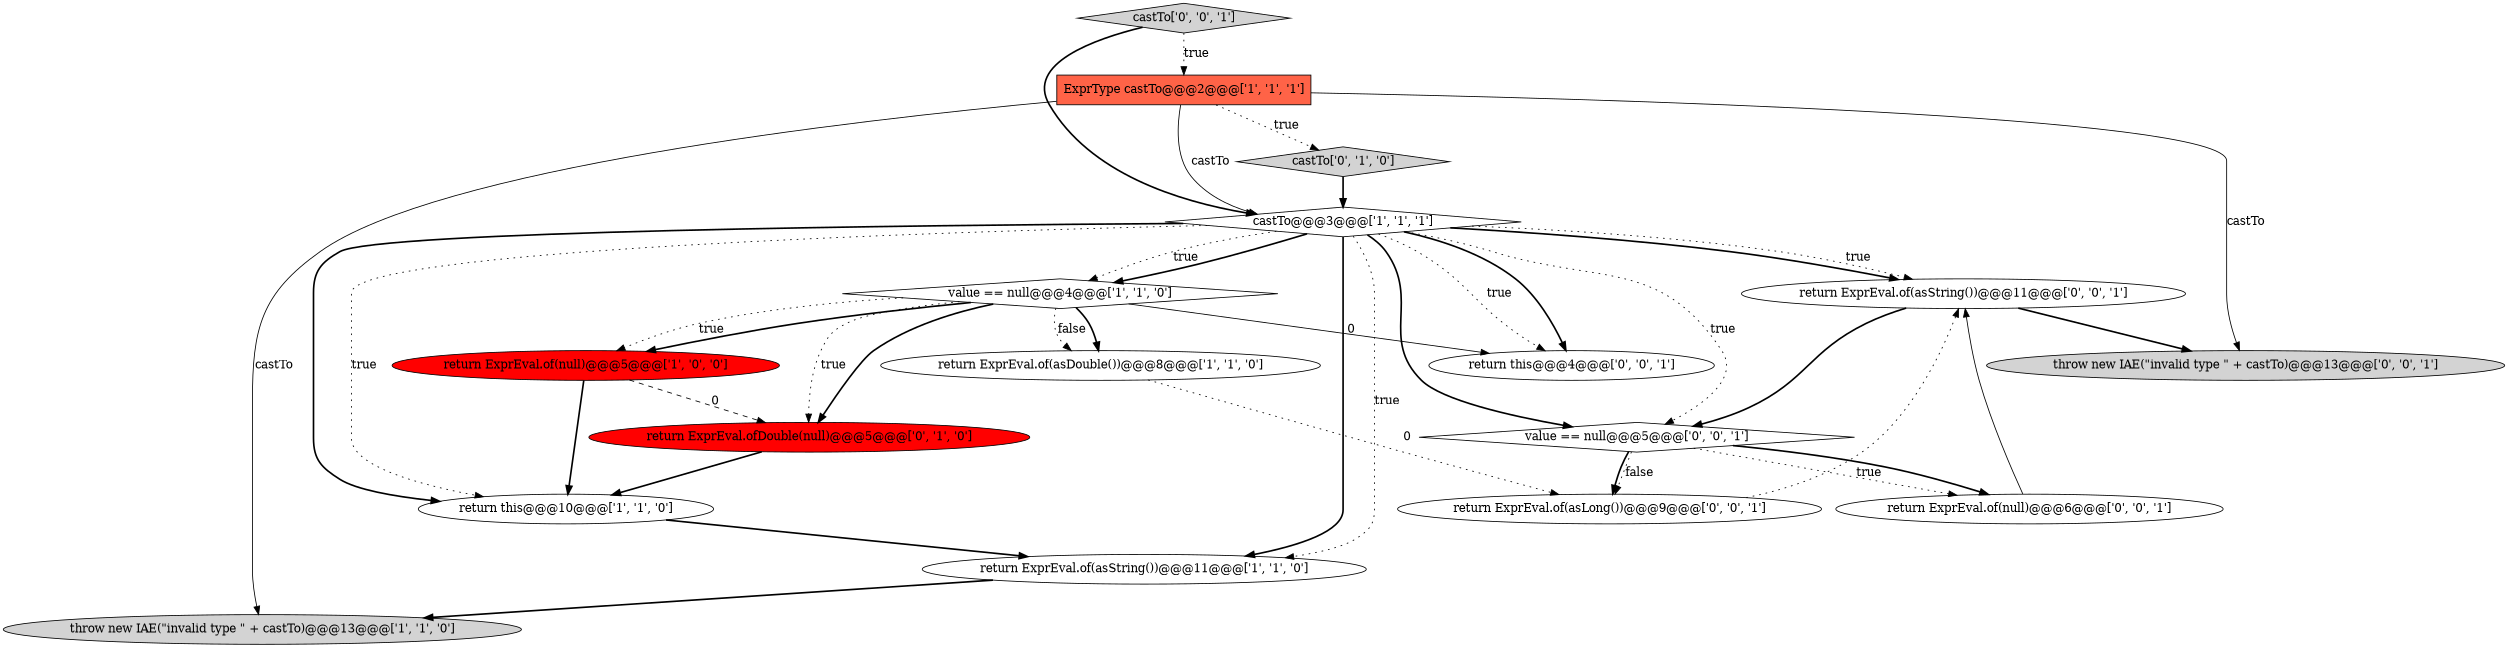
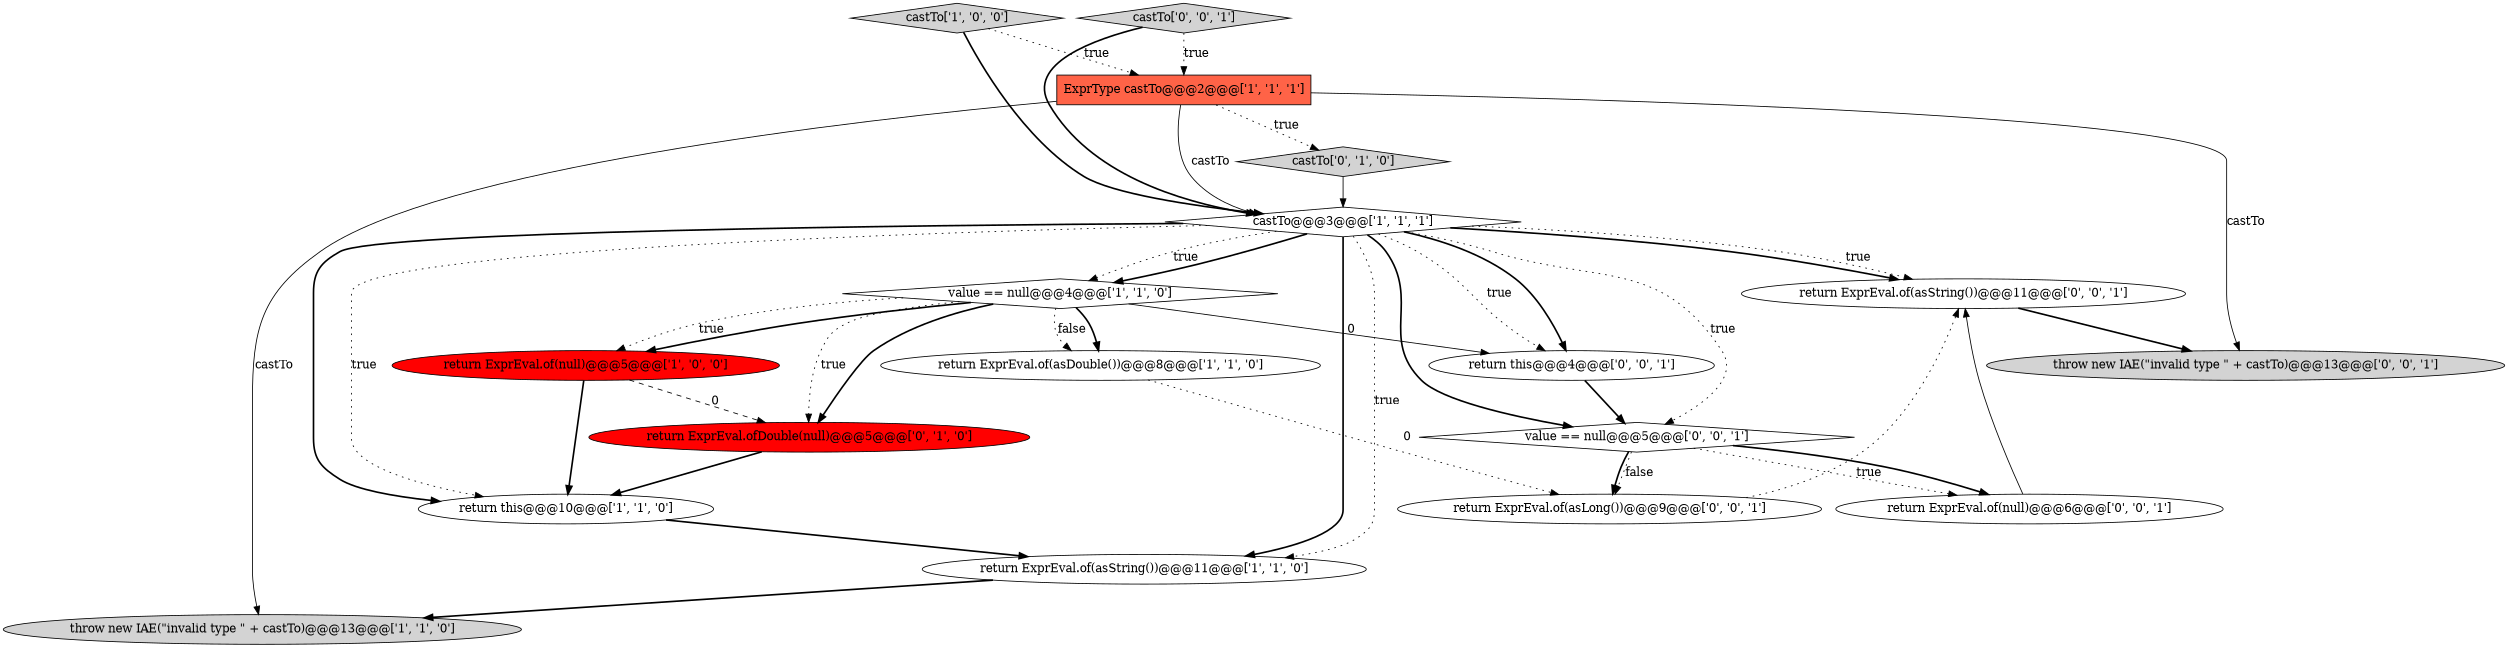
  digraph {
    node [fillcolor=white shape=ellipse style=filled]
    edge [style=bold]
    n1 [label="return this@@@10@@@['1', '1', '0']"]
    n2 [label="return ExprEval.of(asString())@@@11@@@['1', '1', '0']"]
    n3 [fillcolor=lightgray label="throw new IAE(\"invalid type \" + castTo)@@@13@@@['1', '1', '0']"]
    n4 [label="return ExprEval.of(null)@@@6@@@['0', '0', '1']"]
    n5 [label="return ExprEval.of(asString())@@@11@@@['0', '0', '1']"]
    n6 [fillcolor=lightgray label="throw new IAE(\"invalid type \" + castTo)@@@13@@@['0', '0', '1']"]
    n7 [label="return ExprEval.of(asDouble())@@@8@@@['1', '1', '0']"]
    n8 [label="return ExprEval.of(asLong())@@@9@@@['0', '0', '1']"]
    n9 [fillcolor=lightgray label="castTo['0', '1', '0']" shape=diamond]
    n10 [label="castTo@@@3@@@['1', '1', '1']" shape=diamond]
    n11 [fillcolor=tomato label="ExprType castTo@@@2@@@['1', '1', '1']" shape=box]
    n12 [label="value == null@@@5@@@['0', '0', '1']" shape=diamond]
    n13 [label="value == null@@@4@@@['1', '1', '0']" shape=diamond]
    n14 [label="return this@@@4@@@['0', '0', '1']"]
+   n15 [fillcolor=lightgray label="castTo['1', '0', '0']" shape=diamond]
    n16 [fillcolor=red label="return ExprEval.of(null)@@@5@@@['1', '0', '0']"]
    n17 [fillcolor=red label="return ExprEval.ofDouble(null)@@@5@@@['0', '1', '0']"]
    n18 [fillcolor=lightgray label="castTo['0', '0', '1']" shape=diamond]
    n1 -> n2
    n2 -> n3
    n4 -> n5 [style=solid]
    n5 -> n6
    n7 -> n8 [label=0 style=dotted]
    n8 -> n5 [style=dotted]
-   n9 -> n10
+   n9 -> n10 [style=solid]
    n10 -> n1
    n10 -> n1 [label=true style=dotted]
    n10 -> n2 [label=true style=dotted]
    n10 -> n2
    n10 -> n5
    n10 -> n5 [label=true style=dotted]
    n10 -> n12 [label=true style=dotted]
    n10 -> n12
    n10 -> n13 [label=true style=dotted]
    n10 -> n13
    n10 -> n14 [label=true style=dotted]
    n10 -> n14
    n11 -> n3 [label=castTo style=solid]
    n11 -> n6 [label=castTo style=solid]
    n11 -> n9 [label=true style=dotted]
    n11 -> n10 [label=castTo style=solid]
    n12 -> n4 [label=true style=dotted]
    n12 -> n4
    n12 -> n8
    n12 -> n8 [label=false style=dotted]
    n13 -> n7
    n13 -> n7 [label=false style=dotted]
    n13 -> n14 [label=0 style=solid]
    n13 -> n16
    n13 -> n16 [label=true style=dotted]
    n13 -> n17 [label=true style=dotted]
    n13 -> n17
-   n5 -> n12
+   n14 -> n12
+   n15 -> n10
+   n15 -> n11 [label=true style=dotted]
    n16 -> n1
    n16 -> n17 [label=0 style=dashed]
    n17 -> n1
    n18 -> n10
    n18 -> n11 [label=true style=dotted]
  }
